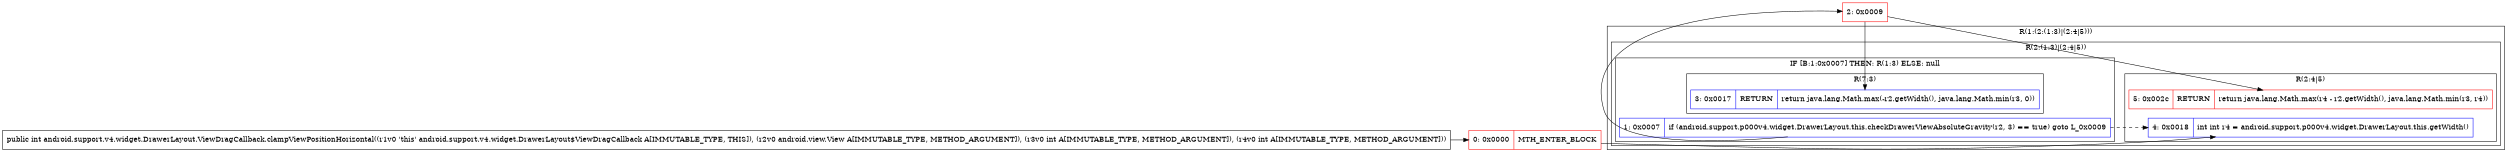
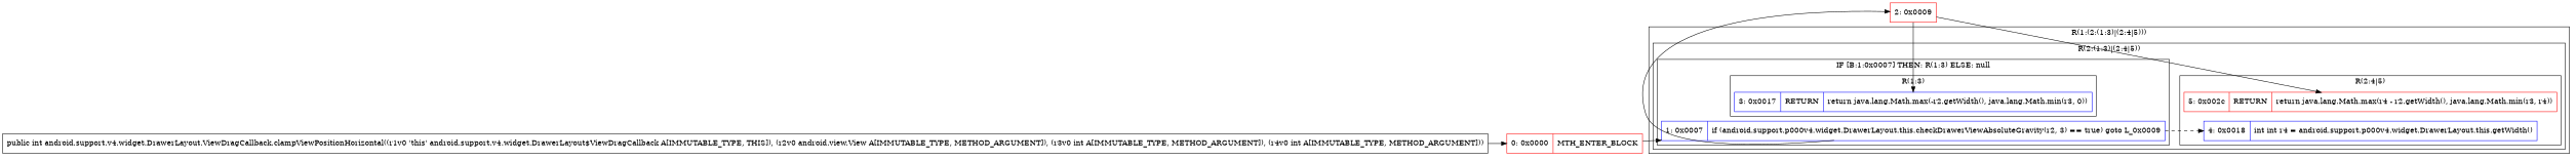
  digraph {
    rankdir=LR
    node [color=blue shape=record]
    n1 [label="{3\:\ 0x0017|RETURN\l|return java.lang.Math.max(\-r2.getWidth(), java.lang.Math.min(r3, 0))\l}"]
    n2 [label="{1\:\ 0x0007|if (android.support.p000v4.widget.DrawerLayout.this.checkDrawerViewAbsoluteGravity(r2, 3) == true) goto L_0x0009\l}"]
    n3 [label="{4\:\ 0x0018|int int r4 = android.support.p000v4.widget.DrawerLayout.this.getWidth()\l}"]
    n4 [color=red label="{5\:\ 0x002c|RETURN\l|return java.lang.Math.max(r4 \- r2.getWidth(), java.lang.Math.min(r3, r4))\l}"]
    n5 [color=red label="{2\:\ 0x0009}"]
    n6 [color=red label="{0\:\ 0x0000|MTH_ENTER_BLOCK\l}"]
    n7 [label="{public int android.support.v4.widget.DrawerLayout.ViewDragCallback.clampViewPositionHorizontal((r1v0 'this' android.support.v4.widget.DrawerLayout$ViewDragCallback A[IMMUTABLE_TYPE, THIS]), (r2v0 android.view.View A[IMMUTABLE_TYPE, METHOD_ARGUMENT]), (r3v0 int A[IMMUTABLE_TYPE, METHOD_ARGUMENT]), (r4v0 int A[IMMUTABLE_TYPE, METHOD_ARGUMENT])) }" color=""]
    subgraph cluster_1 {
      label="R(1:(2:(1:3)|(2:4|5)))"
      subgraph cluster_2 {
        label="R(2:(1:3)|(2:4|5))"
        subgraph cluster_3 {
          label="IF [B:1:0x0007] THEN: R(1:3) ELSE: null"
          n2
          subgraph cluster_4 {
-           label="R(7:3)"
+           label="R(1:3)"
            n1
          }
        }
        subgraph cluster_5 {
          label="R(2:4|5)"
          n3
          n4
        }
      }
    }
    n2 -> n3 [style=dashed]
    n2 -> n5
    n5 -> n1
    n5 -> n4
-   n6 -> n3
+   n6 -> n2
    n7 -> n6
  }
